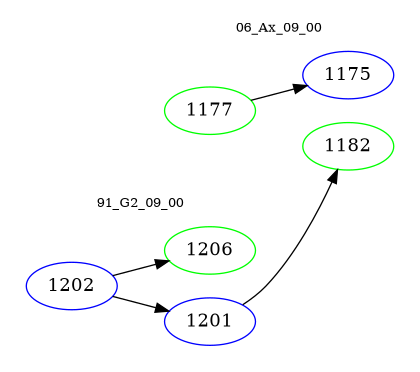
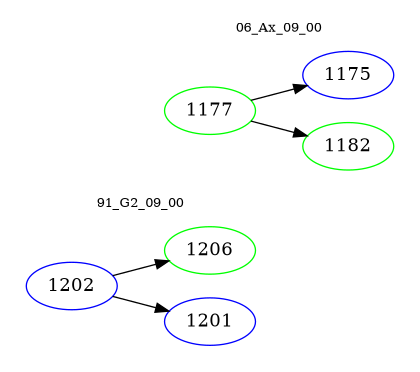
  digraph {
    rankdir=LR
    node [color=green]
    edge [color=black]
    n1 [label=1177]
    n2 [color=blue label=1175]
    n3 [label=1182]
    n4 [color=blue label=1202]
    n5 [color=blue label=1201]
    n6 [label=1206]
    subgraph cluster_1 {
      color=white
      fontsize=10
      label="06_Ax_09_00"
      n1
      n2
      n3
    }
    subgraph cluster_2 {
      color=white
      fontsize=10
      label="91_G2_09_00"
      n4
      n5
      n6
    }
    n1 -> n2
-   n5 -> n3
+   n1 -> n3
    n4 -> n5
    n4 -> n6
  }
